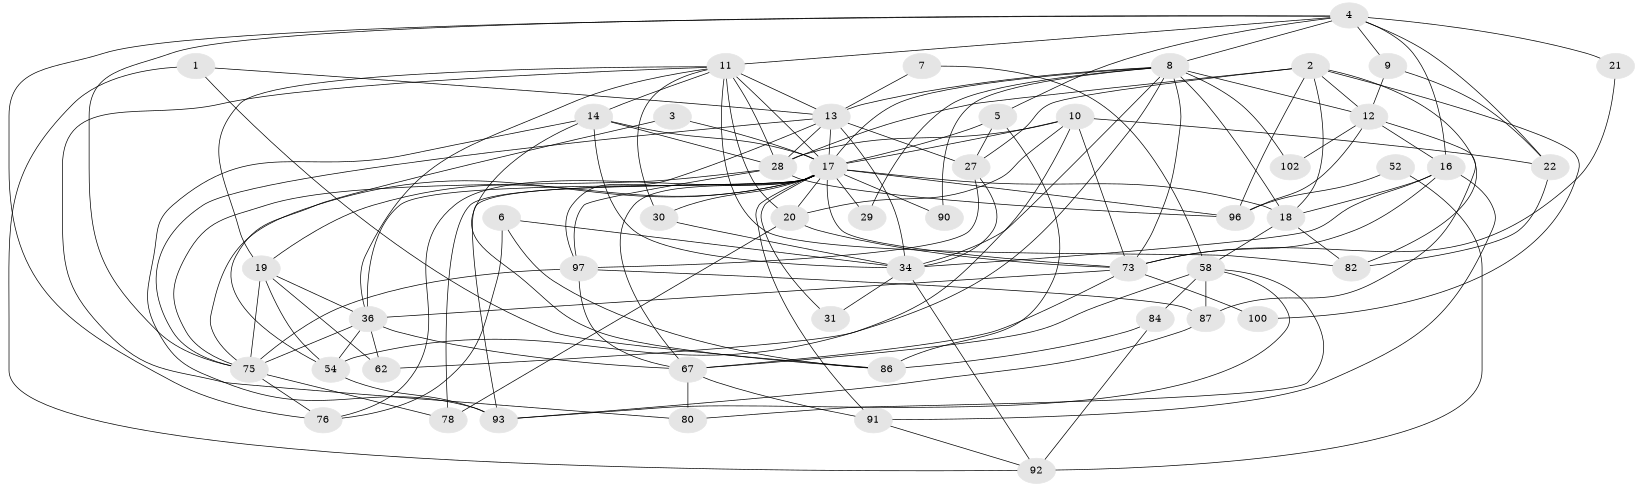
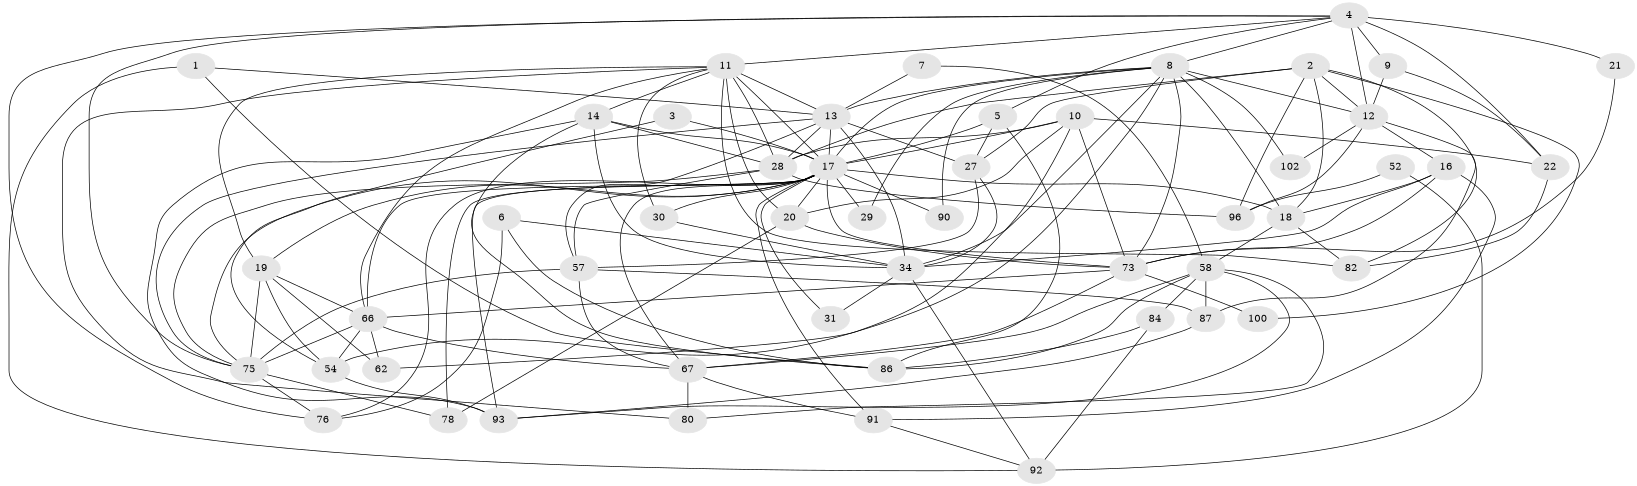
  graph {
    node [color=gray90 style=filled]
    13 [super="+59+95+37"]
    27 [super="+46"]
    28 [super="+77"]
    17 [super="+33+24"]
    75 [super="+88"]
    34 [super="+98+71+97"]
-   57 [label=97]
+   57
    1
    86
    92
    2 [super="+89"]
    12 [super="+32+47"]
    18 [super="+39+56+103"]
    82
    96
    100
    102
    16 [super="+35"]
    87
    58 [super="+94+104+70"]
    76
    19 [super="+81"]
    n23 [label=73 super="+65+42"]
    29
    90
    20
    30
-   36 [super="+41"]
+   36 [super="+41" label=66]
    93
    91
    n31 [label=31]
    67 [super="+80+99"]
    78
    3
    n35 [label=54 super="+83"]
    4 [super="+49+79"]
    5 [super="+50"]
    8 [super="+69+43"]
    9 [super="+73"]
    11 [super="+15"]
    21
    22 [super="+64"]
    14 [super="+38"]
    n44 [label=80]
    6 [super="+54"]
    7
    62
    84
    10 [super="+25"]
    52
    13 -- 27
    13 -- 28
    13 -- 17 [weight=2]
    13 -- 75
    13 -- 34 [weight=3]
    13 -- 57
    27 -- 34
    27 -- 57
    28 -- 75
    28 -- 57
    28 -- 96
    17 -- 75
    17 -- 18
-   17 -- 96
    17 -- 76
    17 -- 19
    17 -- n23
    17 -- 29
    17 -- 90
    17 -- 20
    17 -- 30
    17 -- 36
    17 -- 93
    17 -- 91
    17 -- n31
    17 -- 67
    17 -- 78
    75 -- 76
    75 -- 78
    34 -- 92
    34 -- n31
    57 -- 75
    57 -- 87
    57 -- 67
    1 -- 13
    1 -- 86
    1 -- 92
    2 -- 27
    2 -- 28
    2 -- 12
    2 -- 18
    2 -- 82
    2 -- 96
    2 -- 100
    12 -- 96
    12 -- 102
    12 -- 16
    12 -- 87
    18 -- 82
    18 -- 58 [weight=2]
    16 -- 34 [weight=2]
    16 -- 18
    16 -- n23
    16 -- 91
    87 -- 93
+   58 -- 86
    58 -- 87
    58 -- 93
    58 -- 67
    58 -- n44
    58 -- 84
    19 -- 75
    19 -- 36
    19 -- n35
    19 -- 62
    n23 -- 100
    n23 -- 36
    n23 -- 67
    20 -- n23
    20 -- 78
    30 -- 34
    36 -- 75
    36 -- 67
    36 -- n35
    36 -- 62
    91 -- 92
    67 -- 91
    67 -- n44
    3 -- 17
    3 -- n35
    n35 -- 93
    4 -- 75
-   4 -- 16
+   4 -- 12
    4 -- 76
    4 -- 5
    4 -- 8 [weight=2]
    4 -- 9 [weight=2]
    4 -- 11
    4 -- 21 [weight=2]
    4 -- 22
    5 -- 27
    5 -- 17
    5 -- 86
    8 -- 13
    8 -- 17
    8 -- 34
    8 -- 12
    8 -- 18
    8 -- 102
    8 -- n23
    8 -- 29
    8 -- 90
    8 -- n35
    9 -- 12
    9 -- 22
    11 -- 13
    11 -- 28 [weight=2]
    11 -- 17
    11 -- 82
    11 -- 19
    11 -- 20
    11 -- 30
    11 -- 36
    11 -- 14
    11 -- n44
    21 -- n23
    22 -- 82
    14 -- 28
    14 -- 17
    14 -- 34
    14 -- 86
    14 -- 93
    6 -- 34
    6 -- 86
    6 -- 76
    7 -- 13
    7 -- 58
    84 -- 86
    84 -- 92
    10 -- 28
    10 -- 17 [weight=2]
    10 -- n23
    10 -- 20
    10 -- 22
    10 -- 62
    52 -- 92
    52 -- 96
  }
